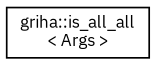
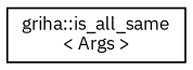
  digraph {
    rankdir=LR
    fontname="IBM Plex Sans"
-   n1 [color=black fillcolor=white fontname="IBM Plex Sans" fontsize=10 height=0.2 label="griha::is_all_all\l\< Args \>" shape=record style=filled width=0.4]
+   n1 [color=black fillcolor=white fontname="IBM Plex Sans" fontsize=10 height=0.2 label="griha::is_all_same\l\< Args \>" shape=record style=filled width=0.4]
  }
